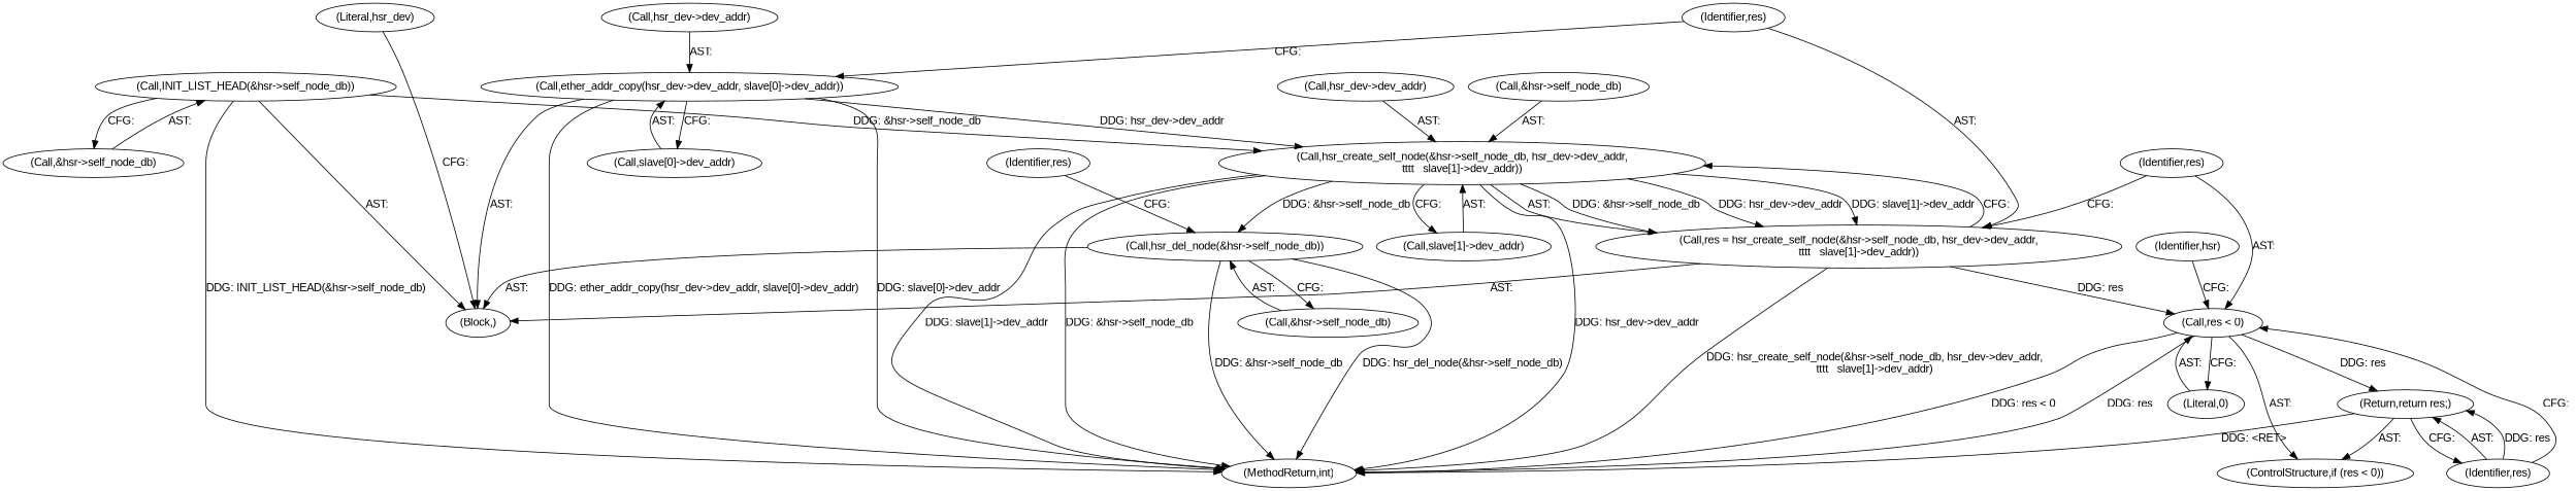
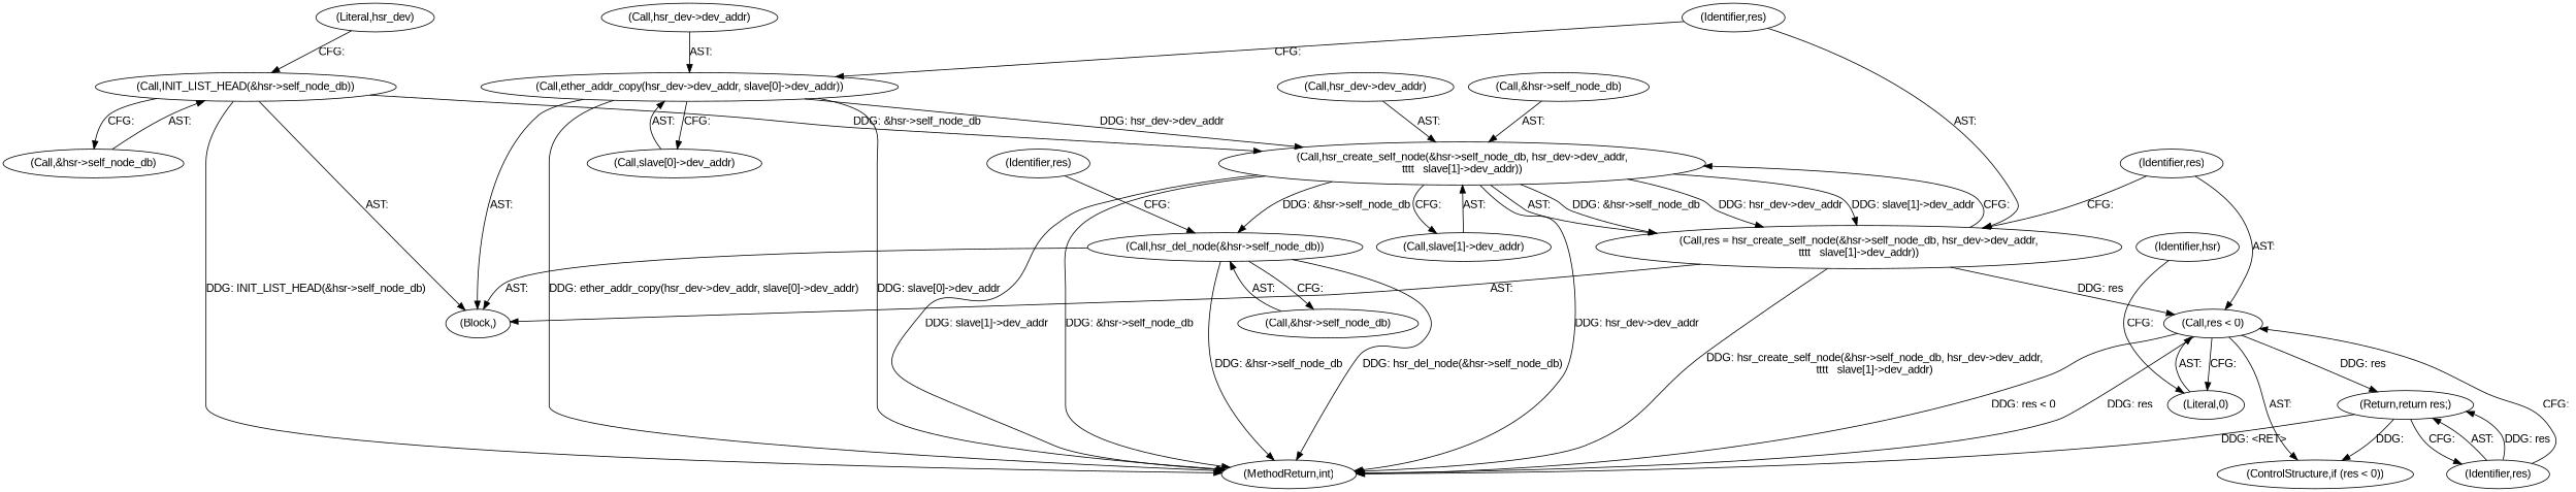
  digraph {
    fontname="Liberation Sans"
    node [fontname="Liberation Sans"]
    edge [fontname="Liberation Sans"]
    n1 [label="(Call,hsr_create_self_node(&hsr->self_node_db, hsr_dev->dev_addr,\n\t\t\t\t   slave[1]->dev_addr))"]
    n2 [label="(Call,res = hsr_create_self_node(&hsr->self_node_db, hsr_dev->dev_addr,\n\t\t\t\t   slave[1]->dev_addr))"]
    n3 [label="(Call,hsr_del_node(&hsr->self_node_db))"]
    n4 [label="(Call,slave[1]->dev_addr)"]
    n5 [label="(MethodReturn,int)"]
    n6 [label="(Block,)"]
    n7 [label="(Call,res < 0)"]
    n8 [label="(Call,&hsr->self_node_db)"]
    n9 [label="(Call,INIT_LIST_HEAD(&hsr->self_node_db))"]
    n10 [label="(Call,&hsr->self_node_db)"]
    n11 [label="(Call,ether_addr_copy(hsr_dev->dev_addr, slave[0]->dev_addr))"]
    n12 [label="(Call,slave[0]->dev_addr)"]
    n13 [label="(Return,return res;)"]
    n14 [label="(ControlStructure,if (res < 0))"]
    n15 [label="(Literal,0)"]
    n16 [label="(Identifier,res)"]
    n17 [label="(Identifier,hsr)"]
    n18 [label="(Identifier,res)"]
    n19 [label="(Identifier,res)"]
    n20 [label="(Call,hsr_dev->dev_addr)"]
    n21 [label="(Call,hsr_dev->dev_addr)"]
    n22 [label="(Literal,hsr_dev)"]
    n23 [label="(Identifier,res)"]
    n24 [label="(Call,&hsr->self_node_db)"]
    n1 -> n2 [label="AST: "]
    n1 -> n2 [label="DDG: &hsr->self_node_db"]
    n1 -> n2 [label="DDG: hsr_dev->dev_addr"]
    n1 -> n2 [label="DDG: slave[1]->dev_addr"]
    n1 -> n3 [label="DDG: &hsr->self_node_db"]
    n1 -> n4 [label="CFG: "]
    n1 -> n5 [label="DDG: slave[1]->dev_addr"]
    n1 -> n5 [label="DDG: &hsr->self_node_db"]
    n1 -> n5 [label="DDG: hsr_dev->dev_addr"]
    n2 -> n1 [label="CFG: "]
    n2 -> n5 [label="DDG: hsr_create_self_node(&hsr->self_node_db, hsr_dev->dev_addr,\n\t\t\t\t   slave[1]->dev_addr)"]
    n2 -> n6 [label="AST: "]
    n2 -> n7 [label="DDG: res"]
    n3 -> n5 [label="DDG: hsr_del_node(&hsr->self_node_db)"]
    n3 -> n5 [label="DDG: &hsr->self_node_db"]
    n3 -> n6 [label="AST: "]
    n3 -> n8 [label="CFG: "]
    n4 -> n1 [label="AST: "]
    n7 -> n5 [label="DDG: res < 0"]
    n7 -> n5 [label="DDG: res"]
    n7 -> n13 [label="DDG: res"]
    n7 -> n14 [label="AST: "]
    n7 -> n15 [label="CFG: "]
    n8 -> n3 [label="AST: "]
    n9 -> n1 [label="DDG: &hsr->self_node_db"]
    n9 -> n5 [label="DDG: INIT_LIST_HEAD(&hsr->self_node_db)"]
    n9 -> n6 [label="AST: "]
    n9 -> n10 [label="CFG: "]
    n10 -> n9 [label="AST: "]
    n11 -> n1 [label="DDG: hsr_dev->dev_addr"]
    n11 -> n5 [label="DDG: ether_addr_copy(hsr_dev->dev_addr, slave[0]->dev_addr)"]
    n11 -> n5 [label="DDG: slave[0]->dev_addr"]
    n11 -> n6 [label="AST: "]
    n11 -> n12 [label="CFG: "]
    n12 -> n11 [label="AST: "]
    n13 -> n5 [label="DDG: <RET>"]
-   n13 -> n14 [label="AST: "]
+   n13 -> n14 [label="DDG: "]
    n13 -> n16 [label="CFG: "]
    n15 -> n7 [label="AST: "]
    n16 -> n7 [label="CFG: "]
    n16 -> n13 [label="AST: "]
    n16 -> n13 [label="DDG: res"]
-   n17 -> n7 [label="CFG: "]
+   n17 -> n15 [label="CFG: "]
    n18 -> n2 [label="AST: "]
    n18 -> n11 [label="CFG: "]
    n19 -> n3 [label="CFG: "]
    n20 -> n1 [label="AST: "]
    n21 -> n11 [label="AST: "]
-   n22 -> n6 [label="CFG: "]
+   n22 -> n9 [label="CFG: "]
    n23 -> n2 [label="CFG: "]
    n23 -> n7 [label="AST: "]
    n24 -> n1 [label="AST: "]
  }
